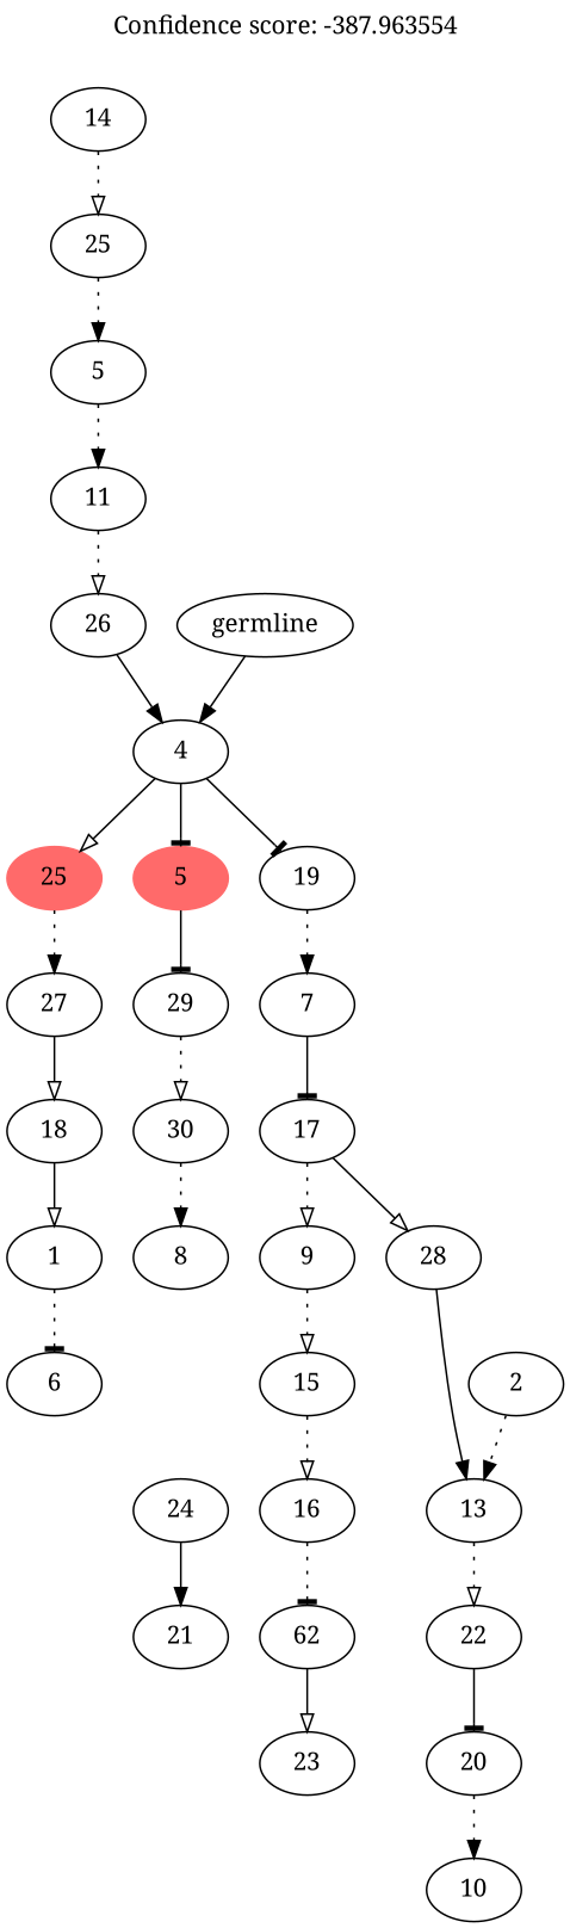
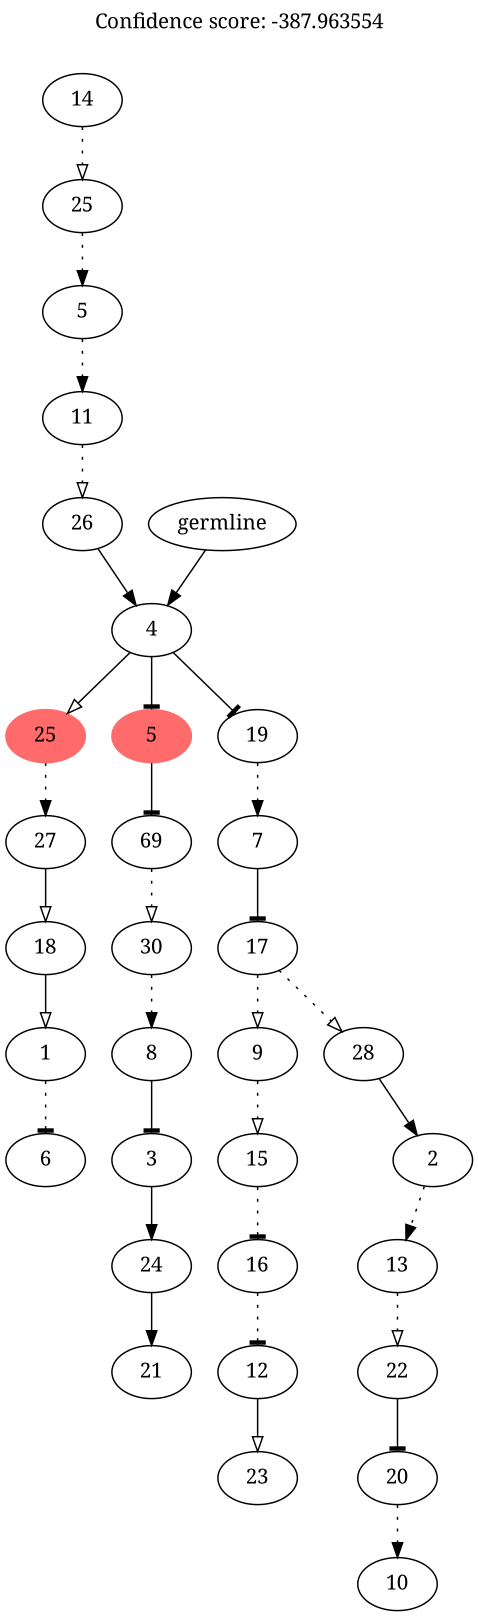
  digraph {
    fontname="Noto Serif"
    label="Confidence score: -387.963554"
    labelloc=t
    node [fontname="Noto Serif"]
    edge [arrowhead=normal fontname="Noto Serif" style=dotted]
    n1 [label=1]
    n2 [label=6]
    n3 [label=18]
    n4 [label=27]
    n5 [color=indianred1 label=25 style=filled]
    n6 [label=24]
    n7 [label=21]
+   n8 [label=3]
    n9 [label=8]
    n10 [label=30]
-   n11 [label=29]
+   n11 [label=69]
    n12 [color=indianred1 label=5 style=filled]
-   n13 [label=62]
+   n13 [label=12]
    n14 [label=23]
    n15 [label=16]
    n16 [label=15]
    n17 [label=9]
    n18 [label=20]
    n19 [label=10]
    n20 [label=22]
    n21 [label=13]
    n22 [label=2]
    n23 [label=28]
    n24 [label=17]
    n25 [label=7]
    n26 [label=19]
    n27 [label=4]
    n28 [label=26]
    n29 [label=11]
    n30 [label=5]
    n31 [label=25]
    n32 [label=14]
    n33 [label=germline]
    n1 -> n2 [arrowhead=tee]
    n3 -> n1 [arrowhead=onormal style=solid]
    n4 -> n3 [arrowhead=onormal style=solid]
    n5 -> n4
    n6 -> n7 [style=solid]
+   n8 -> n6 [style=solid]
+   n9 -> n8 [arrowhead=tee style=solid]
    n10 -> n9
    n11 -> n10 [arrowhead=onormal]
    n12 -> n11 [arrowhead=tee style=solid]
    n13 -> n14 [arrowhead=onormal style=solid]
    n15 -> n13 [arrowhead=tee]
-   n16 -> n15 [arrowhead=onormal]
+   n16 -> n15 [arrowhead=tee]
    n17 -> n16 [arrowhead=onormal]
    n18 -> n19
    n20 -> n18 [arrowhead=tee style=solid]
    n21 -> n20 [arrowhead=onormal]
    n22 -> n21
-   n23 -> n21 [style=solid]
+   n23 -> n22 [style=solid]
    n24 -> n17 [arrowhead=onormal]
-   n24 -> n23 [arrowhead=onormal style=solid]
+   n24 -> n23 [arrowhead=onormal]
    n25 -> n24 [arrowhead=tee style=solid]
    n26 -> n25
    n27 -> n5 [arrowhead=onormal style=solid]
    n27 -> n12 [arrowhead=tee style=solid]
    n27 -> n26 [arrowhead=tee style=solid]
    n28 -> n27 [style=solid]
    n29 -> n28 [arrowhead=onormal]
    n30 -> n29
    n31 -> n30
    n32 -> n31 [arrowhead=onormal]
    n33 -> n27 [style=solid]
  }
